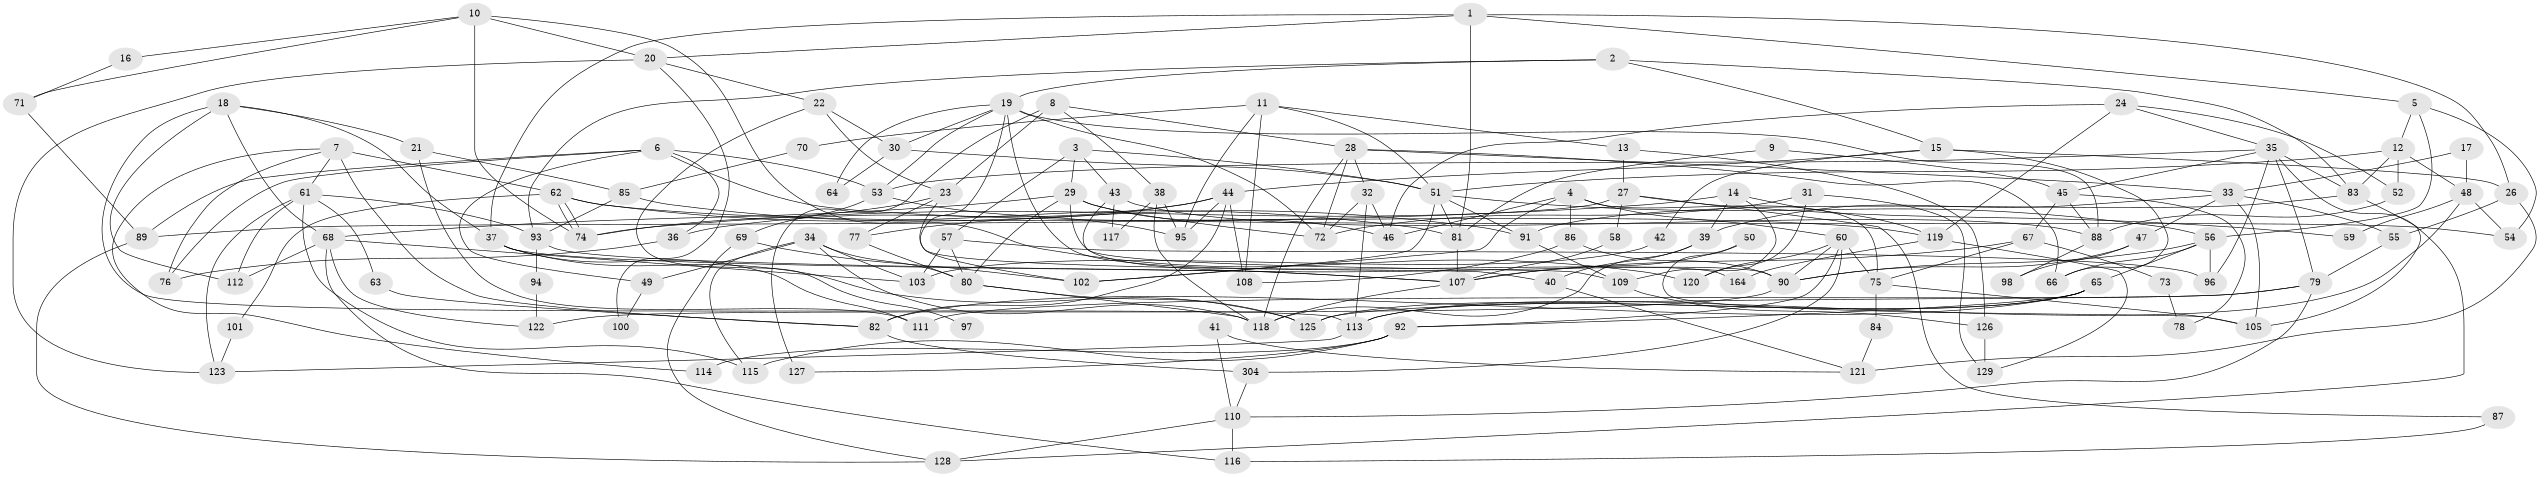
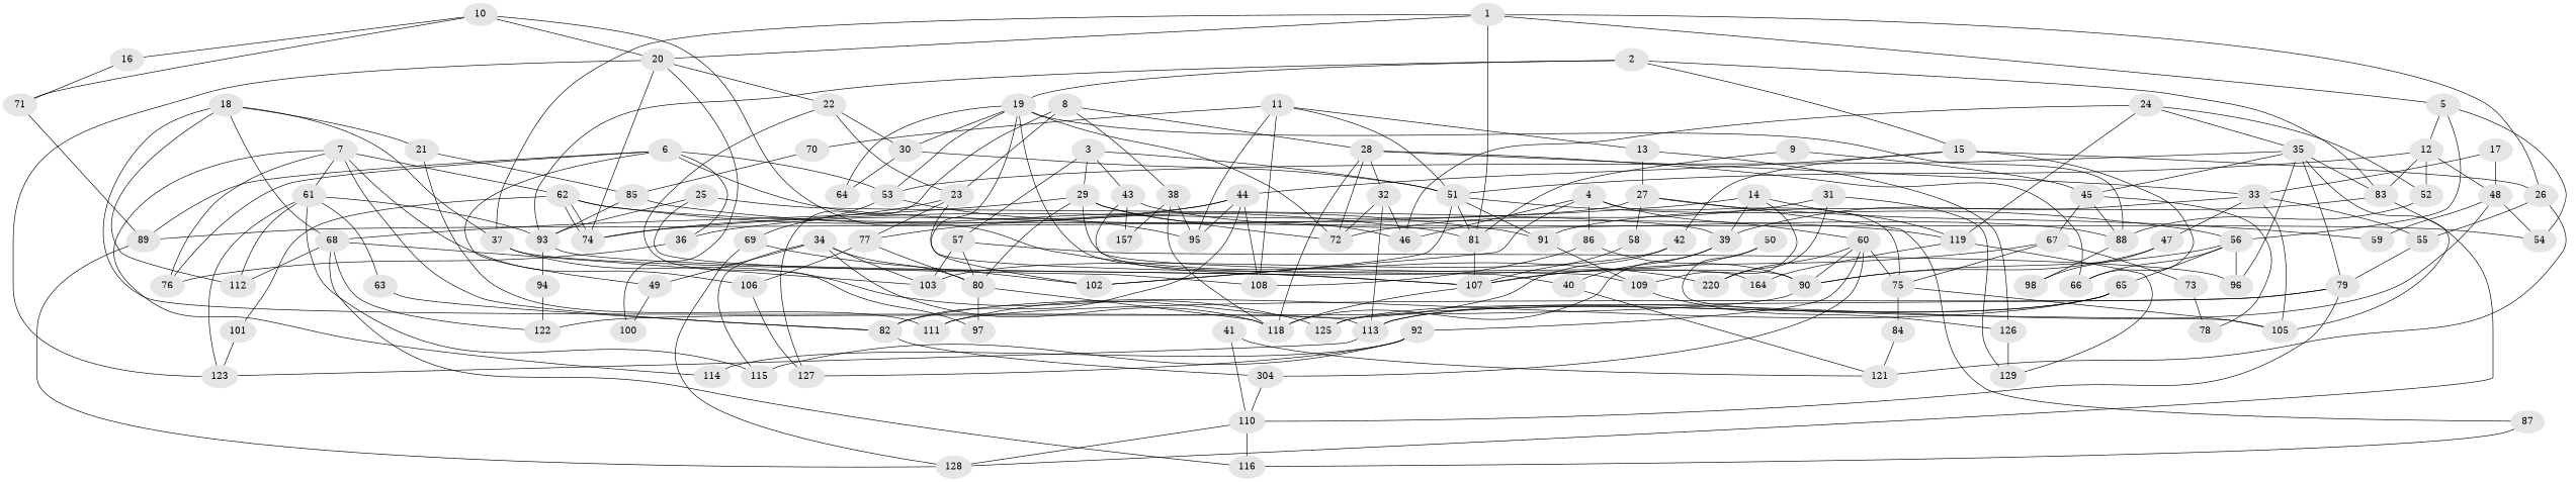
  graph {
    node [color=gray90 style=filled]
    1
    5
    20
    26
    37
    81
    12
    54
    56
    22
    100
    123
    55
    121
    111
    107
    125
    2
    15
    19
    83
    93
    42
    44
    66
    102
    53
    30
    64
    72
    88
    n32 [label=164]
    105
    91
    94
    3
    29
    43
    51
    57
    46
    68
    80
    90
    109
-   117
+   117 [label=157]
    103
    96
    4
    60
    75
    86
-   120
+   120 [label=220]
    92
    n55 [label=304]
    84
    108
    48
    52
    65
    6
    36
    49
    76
    89
    95
    69
    128
    7
    61
    62
    82
+   106
    114
    112
    115
    63
    74
    119
    101
    127
    8
    23
    28
    38
    40
    77
    33
    32
    118
    9
    45
    67
    78
    10
    16
    71
    11
    13
    70
    27
    126
    85
    113
    59
    58
    87
    129
    14
    39
    17
    47
    18
    21
    116
    122
    98
    97
    24
    35
    79
+   25
    31
    34
    110
    41
    73
    50
    1 -- 5
    1 -- 20
    1 -- 26
    1 -- 37
    1 -- 81
    5 -- 12
    5 -- 54
    5 -- 56
    20 -- 22
    20 -- 100
    20 -- 123
    26 -- 55
    26 -- 121
-   37 -- 111
+   42 -- 111
    37 -- 107
    37 -- 125
    81 -- 107
    12 -- 83
    12 -- 51
    12 -- 48
    12 -- 52
    56 -- 66
    56 -- 90
    56 -- 96
    56 -- 65
    22 -- 30
    22 -- 23
    22 -- 97
    55 -- 79
    107 -- 118
    2 -- 15
    2 -- 19
    2 -- 83
    2 -- 93
    15 -- 26
    15 -- 42
    15 -- 44
    15 -- 66
    19 -- 102
    19 -- 53
    19 -- 30
    19 -- 64
    19 -- 72
    19 -- 88
    19 -- n32
    83 -- 105
    83 -- 91
    93 -- 107
    93 -- 94
    42 -- 103
    44 -- 108
    44 -- 36
    44 -- 95
    44 -- 82
    44 -- 77
    53 -- 95
    53 -- 69
    30 -- 64
    30 -- 51
    88 -- 98
    91 -- 109
    94 -- 122
    3 -- 29
    3 -- 43
    3 -- 51
    3 -- 57
    29 -- 72
    29 -- 46
    29 -- 68
    29 -- 80
    29 -- 90
    43 -- 88
    43 -- 109
    43 -- 117
    51 -- 81
    51 -- 56
    51 -- 102
    51 -- 91
    57 -- 80
    57 -- 103
    57 -- 96
    68 -- 103
    68 -- 112
    68 -- 116
    68 -- 122
    80 -- 118
-   80 -- 125
+   80 -- 97
    90 -- 122
    109 -- 126
    4 -- 102
    4 -- 46
    4 -- 60
    4 -- 75
    4 -- 86
    60 -- 90
    60 -- 75
    60 -- 120
    60 -- 92
    60 -- n55
    75 -- 105
    75 -- 84
    86 -- 90
    86 -- 108
    92 -- 114
    92 -- 115
    92 -- 127
    n55 -- 110
    84 -- 121
    48 -- 54
    48 -- 113
    48 -- 59
    52 -- 88
    65 -- 125
-   65 -- 92
    65 -- 82
    65 -- 113
    6 -- 54
    6 -- 53
    6 -- 36
    6 -- 49
    6 -- 76
    6 -- 89
    36 -- 76
    49 -- 100
    89 -- 128
    69 -- 102
    69 -- 128
    7 -- 76
    7 -- 61
    7 -- 62
    7 -- 82
+   7 -- 106
    7 -- 114
    61 -- 123
    61 -- 93
    61 -- 112
    61 -- 115
    61 -- 63
    62 -- 81
    62 -- 74
    62 -- 74
    62 -- 119
    62 -- 101
    82 -- n55
+   106 -- 127
    63 -- 82
    119 -- n32
    119 -- 129
    101 -- 123
    8 -- 127
    8 -- 23
    8 -- 28
    8 -- 38
    23 -- 74
    23 -- 40
    23 -- 77
    28 -- 66
    28 -- 72
    28 -- 33
    28 -- 32
    28 -- 118
    38 -- 117
    38 -- 95
    38 -- 118
    40 -- 121
    77 -- 80
+   77 -- 106
    33 -- 55
    33 -- 105
    33 -- 39
    33 -- 47
    32 -- 72
    32 -- 46
    32 -- 113
    9 -- 81
    9 -- 45
    45 -- 88
    45 -- 67
    45 -- 78
    67 -- 107
    67 -- 75
    67 -- 73
    10 -- 20
    10 -- 120
-   10 -- 74
+   20 -- 74
    10 -- 16
    10 -- 71
    16 -- 71
    71 -- 89
    11 -- 51
    11 -- 108
    11 -- 95
    11 -- 13
    11 -- 70
    13 -- 27
    13 -- 126
    70 -- 85
    27 -- 89
    27 -- 59
    27 -- 58
    27 -- 87
    126 -- 129
    85 -- 93
    85 -- 91
    113 -- 123
    58 -- 107
    87 -- 116
    14 -- 109
    14 -- 74
    14 -- 119
    14 -- 39
    39 -- 40
    39 -- 118
    17 -- 48
    17 -- 33
    47 -- 90
    47 -- 98
    18 -- 37
    18 -- 68
    18 -- 112
    18 -- 113
    18 -- 21
    21 -- 111
    21 -- 85
    24 -- 46
    24 -- 52
    24 -- 119
    24 -- 35
    35 -- 83
    35 -- 53
    35 -- 96
    35 -- 128
    35 -- 45
    35 -- 79
    79 -- 111
    79 -- 125
    79 -- 110
+   25 -- 93
+   25 -- 108
+   25 -- 39
    31 -- 72
    31 -- 120
    31 -- 129
    34 -- 80
    34 -- 103
    34 -- 49
    34 -- 115
    34 -- 118
    110 -- 128
    110 -- 116
    41 -- 121
    41 -- 110
    73 -- 78
    50 -- 107
    50 -- 105
  }
